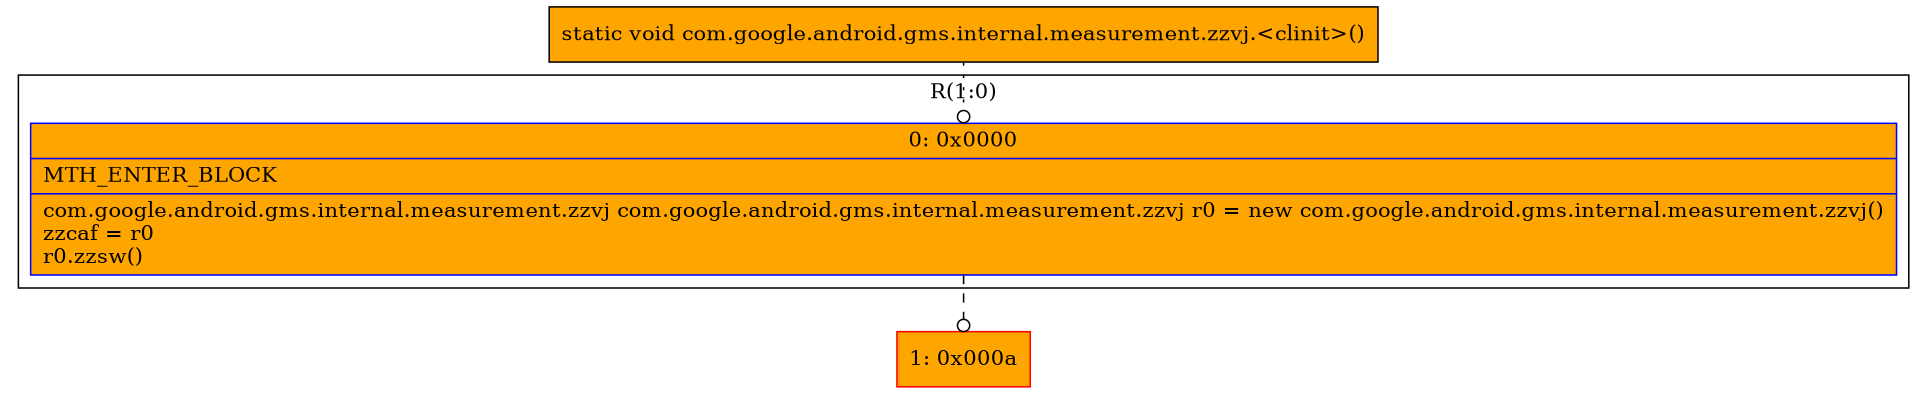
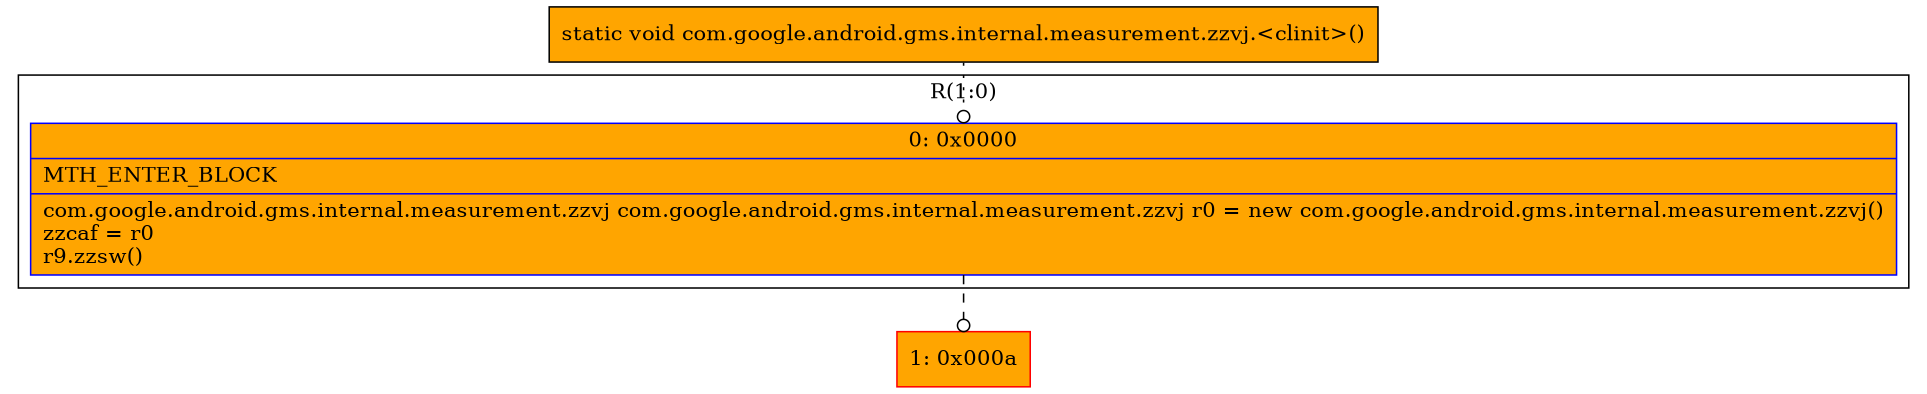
  digraph {
    node [shape=record style=filled fillcolor=orange]
    edge [arrowhead=odot]
-   n1 [color=blue label="{0\:\ 0x0000|MTH_ENTER_BLOCK\l|com.google.android.gms.internal.measurement.zzvj com.google.android.gms.internal.measurement.zzvj r0 = new com.google.android.gms.internal.measurement.zzvj()\lzzcaf = r0\lr0.zzsw()\l}"]
+   n1 [color=blue label="{0\:\ 0x0000|MTH_ENTER_BLOCK\l|com.google.android.gms.internal.measurement.zzvj com.google.android.gms.internal.measurement.zzvj r0 = new com.google.android.gms.internal.measurement.zzvj()\lzzcaf = r0\lr9.zzsw()\l}"]
    n2 [color=red label="{1\:\ 0x000a}"]
    n3 [label="{static void com.google.android.gms.internal.measurement.zzvj.\<clinit\>() }"]
    subgraph cluster_1 {
      label="R(1:0)"
      n1
    }
    n1 -> n2 [style=dashed]
    n3 -> n1 [style=dotted]
  }
